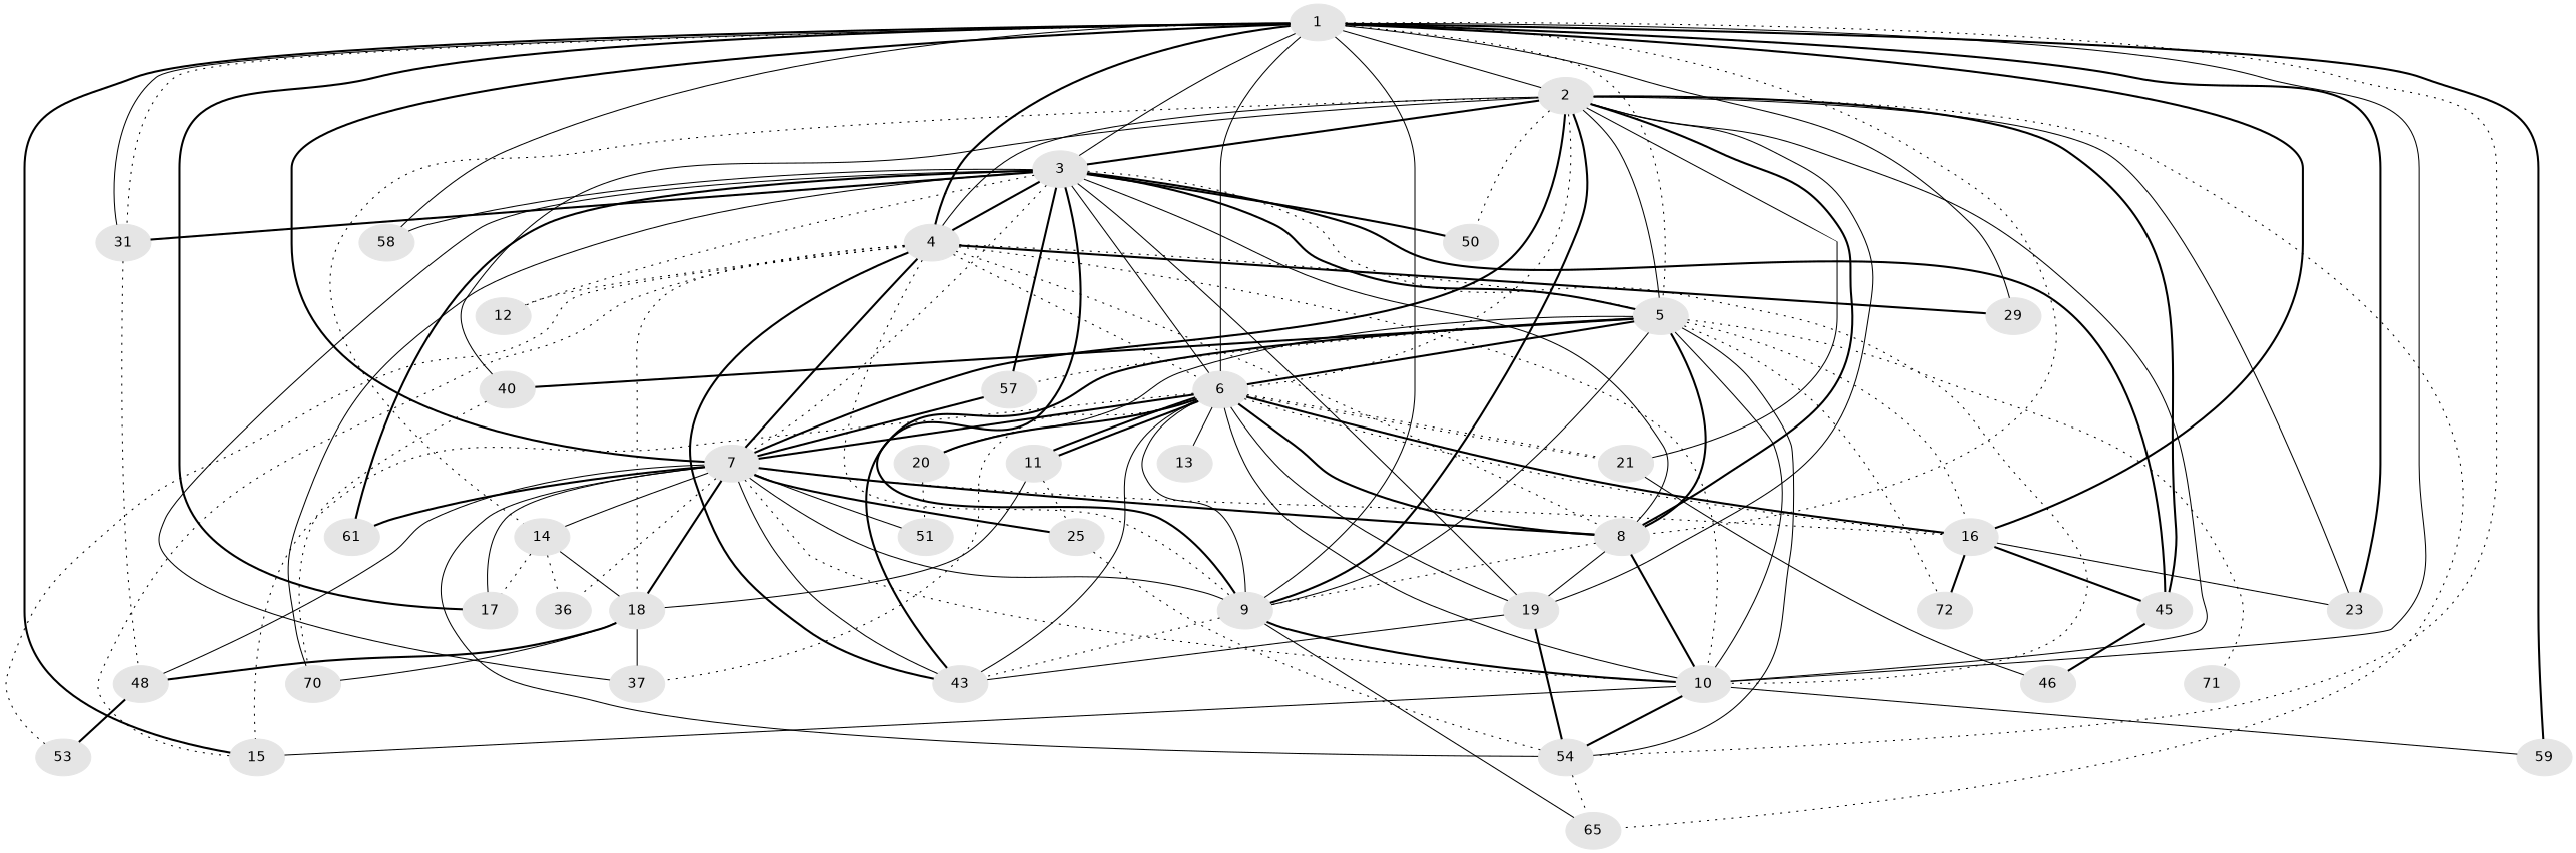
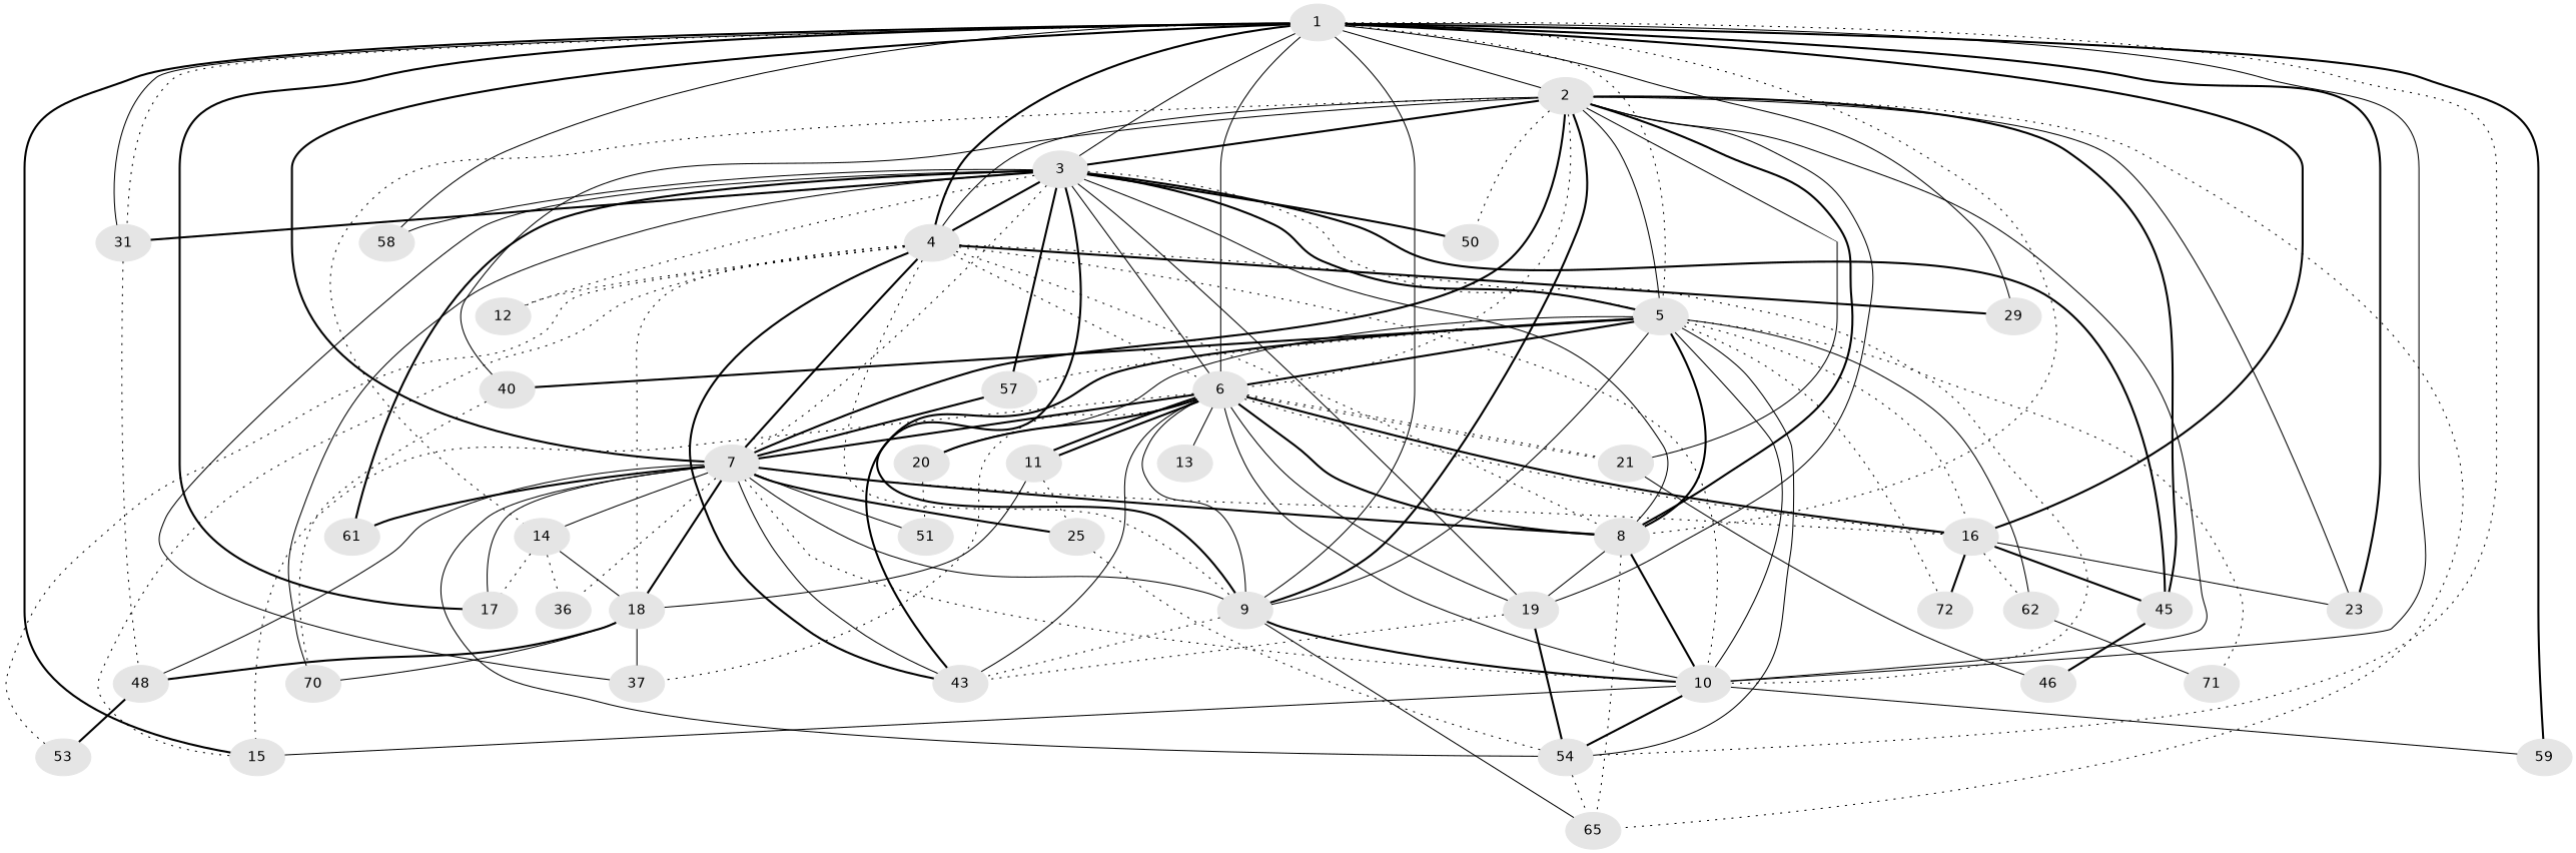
  graph {
    fontname="DejaVu Sans"
    node [color=gray90 fontname="DejaVu Sans" style=filled]
    edge [fontname="DejaVu Sans" style=solid]
    1 [super="+49"]
    2 [super="+24"]
    3 [super="+33"]
    4
    5
    6 [super="+44"]
    7 [super="+41"]
    8 [super="+73+28+89"]
    9 [super="+60"]
    10
    15 [super="+77"]
    16 [super="+63+22"]
    17 [super="+64"]
    23 [super="+92+93+34+39"]
    29 [super="+42"]
    31 [super="+84+38"]
    54 [super="+74+55"]
    58
    59
    14
    19 [super="+30+32"]
    21 [super="+88"]
    40 [super="+83"]
    45
    50
    65 [super="+78"]
    12
    37 [super="+66"]
    57
    61
    70
    18 [super="+90+35"]
    43 [super="+67+69"]
    53
    20
+   62
    71
    72
    11
    13
    25 [super="+27"]
    36
    48 [super="+79"]
    51
    46
    1 -- 2
    1 -- 3
    1 -- 4 [style=bold weight=2]
    1 -- 5 [style=dotted]
    1 -- 6
    1 -- 7 [style=bold weight=2]
    1 -- 8 [style=dotted weight=2]
    1 -- 9
    1 -- 10
    1 -- 15 [style=bold]
    1 -- 16 [style=bold]
    1 -- 17 [style=bold]
    1 -- 23 [style=bold]
    1 -- 29
    1 -- 31
    1 -- 31 [style=dotted]
    1 -- 54 [style=dotted]
    1 -- 58
    1 -- 59 [style=bold]
    2 -- 3 [style=bold]
    2 -- 4 [weight=2]
    2 -- 5
    2 -- 6 [style=dotted weight=2]
    2 -- 7 [style=bold weight=2]
    2 -- 8 [style=bold]
    2 -- 9 [style=bold]
    2 -- 10
    2 -- 23 [weight=2]
    2 -- 14 [style=dotted]
    2 -- 19
    2 -- 21
    2 -- 40
    2 -- 45 [style=bold]
    2 -- 50 [style=dotted]
    2 -- 65 [style=dotted]
    3 -- 4 [style=bold weight=3]
    3 -- 5 [style=bold weight=2]
    3 -- 6
    3 -- 7 [style=dotted]
    3 -- 8
    3 -- 9 [style=bold]
    3 -- 10 [style=dotted]
    3 -- 31 [style=bold]
    3 -- 58
    3 -- 19
    3 -- 45 [style=bold]
    3 -- 50 [style=bold]
    3 -- 12 [style=dotted]
    3 -- 37
    3 -- 57 [style=bold]
    3 -- 61 [style=bold]
    3 -- 70
    4 -- 5 [style=dotted]
    4 -- 6 [style=dotted weight=2]
    4 -- 7 [style=bold]
    4 -- 8 [style=dotted]
    4 -- 9 [style=dotted]
    4 -- 10 [style=dotted]
    4 -- 15 [style=dotted]
    4 -- 29 [style=bold]
    4 -- 12 [style=dotted]
    4 -- 18 [style=dotted weight=2]
    4 -- 43 [style=bold]
    4 -- 53 [style=dotted]
    5 -- 6 [style=bold]
    5 -- 8 [style=bold weight=2]
    5 -- 9
    5 -- 10
    5 -- 16 [style=dotted]
    5 -- 54
    5 -- 40 [style=bold]
    5 -- 57 [style=dotted]
    5 -- 43 [style=bold]
    5 -- 20
+   5 -- 62
    5 -- 71 [style=dotted]
    5 -- 72 [style=dotted]
    6 -- 7 [style=bold]
    6 -- 8 [style=bold weight=3]
    6 -- 9
    6 -- 10
    6 -- 15 [style=dotted weight=2]
    6 -- 16 [style=dotted]
    6 -- 16 [style=bold]
    6 -- 19 [weight=2]
    6 -- 21 [style=dotted]
    6 -- 21 [style=dotted]
    6 -- 37 [style=dotted]
    6 -- 43
    6 -- 20 [style=bold]
    6 -- 11 [style=bold]
    6 -- 11 [style=bold]
    6 -- 13
    7 -- 8 [style=bold]
    7 -- 9
    7 -- 10 [style=dotted]
    7 -- 16 [style=dotted]
    7 -- 17
    7 -- 54
    7 -- 14
    7 -- 61 [style=bold]
    7 -- 18 [style=bold]
    7 -- 43
    7 -- 25 [style=bold weight=2]
    7 -- 36 [style=dotted]
    7 -- 48 [weight=2]
    7 -- 51
-   8 -- 9 [style=dotted]
+   8 -- 65 [style=dotted]
    8 -- 10 [style=bold]
    8 -- 19
    9 -- 10 [style=bold]
    9 -- 65
    9 -- 43 [style=dotted]
    10 -- 15
    10 -- 54 [style=bold]
    10 -- 59
    16 -- 23
    16 -- 45 [style=bold]
+   16 -- 62 [style=dotted]
    16 -- 72 [style=bold]
    31 -- 48 [style=dotted]
    54 -- 65 [style=dotted]
    14 -- 17 [style=dotted]
    14 -- 18
    14 -- 36 [style=dotted]
    19 -- 54 [style=bold]
-   19 -- 43
+   19 -- 43 [style=dotted]
    21 -- 46
    40 -- 70 [style=dotted]
    45 -- 46 [style=bold]
    57 -- 7 [style=bold]
    18 -- 37
    18 -- 70
    18 -- 48 [style=bold]
    20 -- 51 [style=dotted]
+   62 -- 71
    11 -- 18
    11 -- 25 [style=dotted]
    25 -- 54 [style=dotted]
    48 -- 53 [style=bold]
  }
